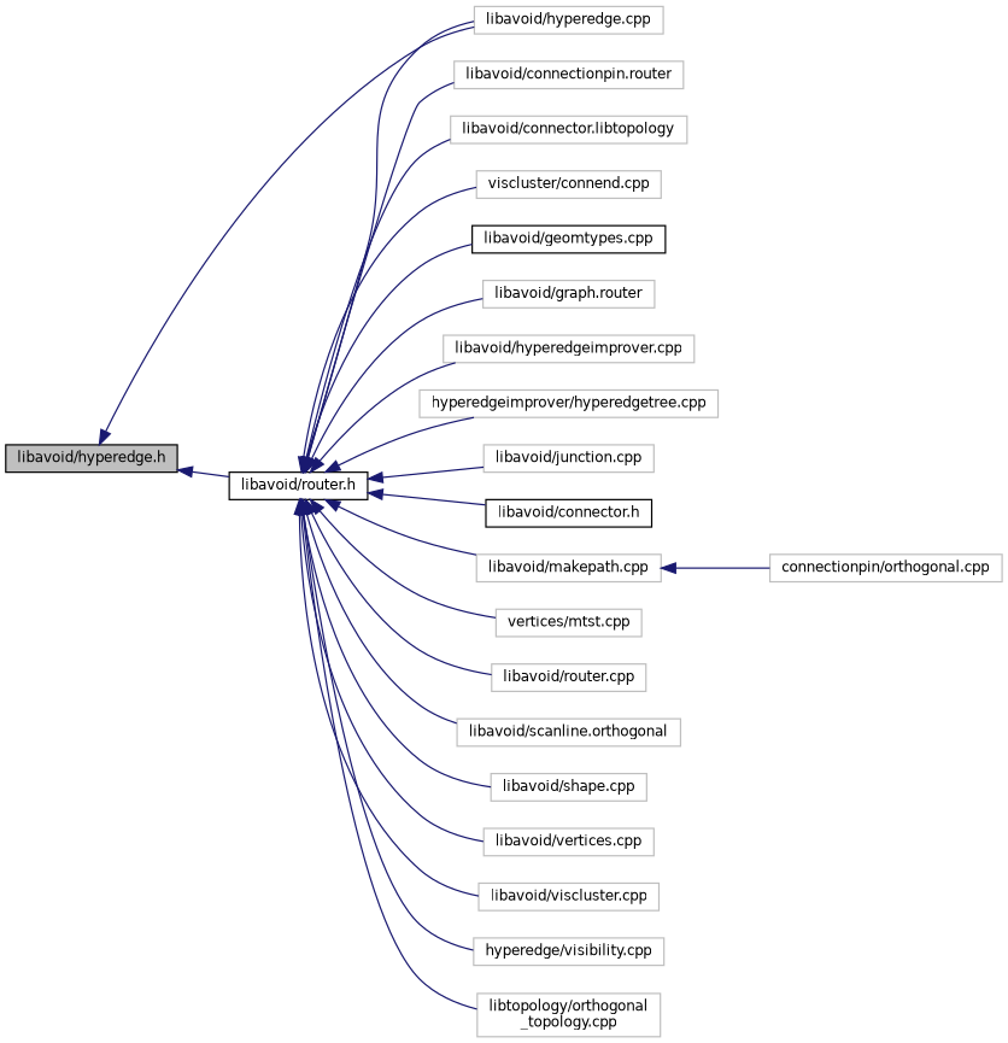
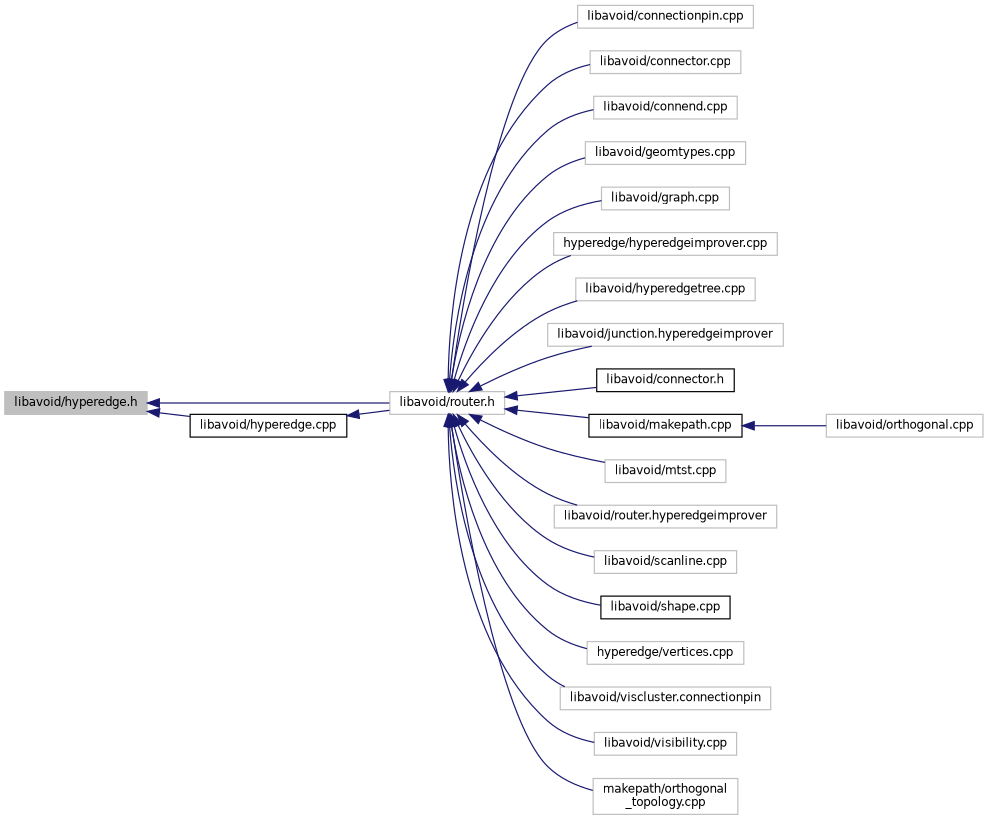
  digraph {
    fontname="DejaVu Sans"
    rankdir=LR
    node [color=grey75 fillcolor=white fontname="DejaVu Sans" fontsize=10 shape=record style=filled]
    edge [color=midnightblue dir=back fontname="DejaVu Sans" fontsize=10 labelfontname=Helvetica labelfontsize=10 style=solid]
-   n1 [color=black fillcolor=grey75 fontcolor=black height=0.2 label="libavoid/hyperedge.h" width=0.4]
-   n2 [color=black height=0.2 label="libavoid/router.h" width=0.4]
-   n3 [height=0.2 label="libavoid/hyperedge.cpp" width=0.4]
-   n4 [height=0.2 label="libavoid/connectionpin.router" width=0.4]
-   n5 [height=0.2 label="libavoid/connector.libtopology" width=0.4]
-   n6 [height=0.2 label="viscluster/connend.cpp" width=0.4]
-   n7 [color=black height=0.2 label="libavoid/geomtypes.cpp" width=0.4]
-   n8 [height=0.2 label="libavoid/graph.router" width=0.4]
-   n9 [height=0.2 label="libavoid/hyperedgeimprover.cpp" width=0.4]
-   n10 [height=0.2 label="hyperedgeimprover/hyperedgetree.cpp" width=0.4]
-   n11 [height=0.2 label="libavoid/junction.cpp" width=0.4]
+   n1 [fillcolor=grey75 fontcolor=black height=0.2 label="libavoid/hyperedge.h" width=0.4]
+   n2 [height=0.2 label="libavoid/router.h" width=0.4]
+   n3 [color=black height=0.2 label="libavoid/hyperedge.cpp" width=0.4]
+   n4 [height=0.2 label="libavoid/connectionpin.cpp" width=0.4]
+   n5 [height=0.2 label="libavoid/connector.cpp" width=0.4]
+   n6 [height=0.2 label="libavoid/connend.cpp" width=0.4]
+   n7 [height=0.2 label="libavoid/geomtypes.cpp" width=0.4]
+   n8 [height=0.2 label="libavoid/graph.cpp" width=0.4]
+   n9 [height=0.2 label="hyperedge/hyperedgeimprover.cpp" width=0.4]
+   n10 [height=0.2 label="libavoid/hyperedgetree.cpp" width=0.4]
+   n11 [height=0.2 label="libavoid/junction.hyperedgeimprover" width=0.4]
    n12 [color=black height=0.2 label="libavoid/connector.h" width=0.4]
-   n13 [height=0.2 label="libavoid/makepath.cpp" width=0.4]
-   n14 [height=0.2 label="vertices/mtst.cpp" width=0.4]
-   n15 [height=0.2 label="libavoid/router.cpp" width=0.4]
-   n16 [height=0.2 label="libavoid/scanline.orthogonal" width=0.4]
-   n17 [height=0.2 label="libavoid/shape.cpp" width=0.4]
-   n18 [height=0.2 label="libavoid/vertices.cpp" width=0.4]
-   n19 [height=0.2 label="libavoid/viscluster.cpp" width=0.4]
-   n20 [height=0.2 label="hyperedge/visibility.cpp" width=0.4]
-   n21 [height=0.2 label="libtopology/orthogonal\l_topology.cpp" width=0.4]
-   n22 [height=0.2 label="connectionpin/orthogonal.cpp" width=0.4]
+   n13 [color=black height=0.2 label="libavoid/makepath.cpp" width=0.4]
+   n14 [height=0.2 label="libavoid/mtst.cpp" width=0.4]
+   n15 [height=0.2 label="libavoid/router.hyperedgeimprover" width=0.4]
+   n16 [height=0.2 label="libavoid/scanline.cpp" width=0.4]
+   n17 [color=black height=0.2 label="libavoid/shape.cpp" width=0.4]
+   n18 [height=0.2 label="hyperedge/vertices.cpp" width=0.4]
+   n19 [height=0.2 label="libavoid/viscluster.connectionpin" width=0.4]
+   n20 [height=0.2 label="libavoid/visibility.cpp" width=0.4]
+   n21 [height=0.2 label="makepath/orthogonal\l_topology.cpp" width=0.4]
+   n22 [height=0.2 label="libavoid/orthogonal.cpp" width=0.4]
    n1 -> n2
    n1 -> n3
-   n2 -> n3
+   n3 -> n2
    n2 -> n4
    n2 -> n5
    n2 -> n6
    n2 -> n7
    n2 -> n8
    n2 -> n9
    n2 -> n10
    n2 -> n11
    n2 -> n12
    n2 -> n13
    n2 -> n14
    n2 -> n15
    n2 -> n16
    n2 -> n17
    n2 -> n18
    n2 -> n19
    n2 -> n20
    n2 -> n21
    n13 -> n22
  }
